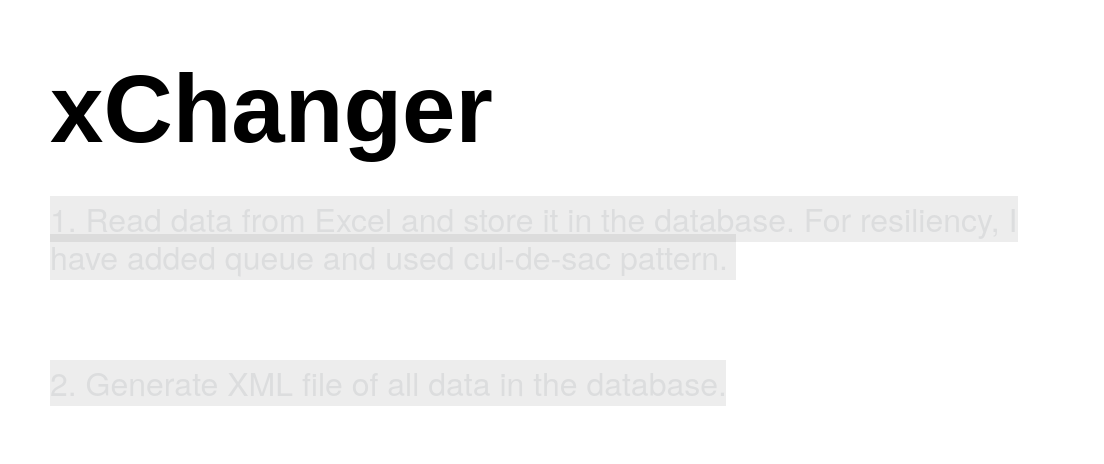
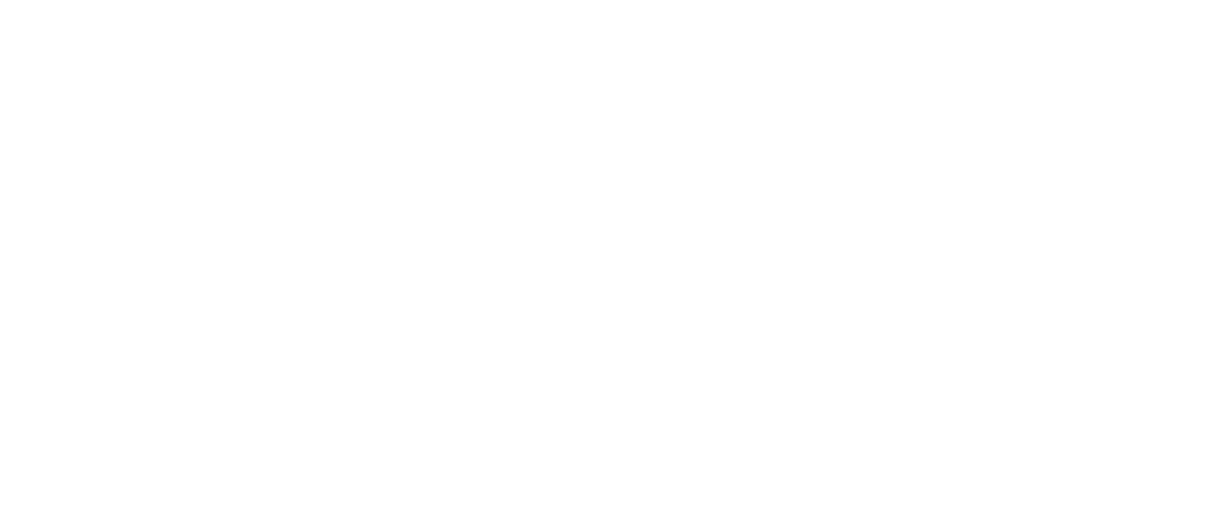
  <mxCell id="0" />
  <mxCell id="1" parent="0" />
- <mxCell id="2" value="&lt;h1&gt;&lt;span style=&quot;font-size: 48px;&quot;&gt;xChanger&lt;/span&gt;&lt;/h1&gt;&lt;p&gt;&lt;span style=&quot;color: rgb(220, 221, 222); font-family: Whitney, &amp;quot;Helvetica Neue&amp;quot;, Helvetica, Arial, sans-serif; font-size: 16px; background-color: rgba(4, 4, 5, 0.07);&quot;&gt;1. Read data from Excel and store it in the database. For resiliency, I have added queue and used cul-de-sac pattern.&amp;nbsp;&lt;/span&gt;&lt;/p&gt;&lt;p&gt;&lt;span style=&quot;color: rgb(220, 221, 222); font-family: Whitney, &amp;quot;Helvetica Neue&amp;quot;, Helvetica, Arial, sans-serif; font-size: 16px; background-color: rgba(4, 4, 5, 0.07);&quot;&gt;&lt;br&gt;&lt;/span&gt;&lt;/p&gt;&lt;p&gt;&lt;span style=&quot;color: rgb(220, 221, 222); font-family: Whitney, &amp;quot;Helvetica Neue&amp;quot;, Helvetica, Arial, sans-serif; font-size: 16px; background-color: rgba(4, 4, 5, 0.07);&quot;&gt;2. Generate XML file of all data in the database.&lt;/span&gt;&lt;br&gt;&lt;/p&gt;" style="text;html=1;strokeColor=none;fillColor=none;spacing=5;spacingTop=-20;whiteSpace=wrap;overflow=hidden;rounded=0;" vertex="1" parent="1"><mxGeometry x="20" y="20" width="510" height="190" as="geometry" /></mxCell>
